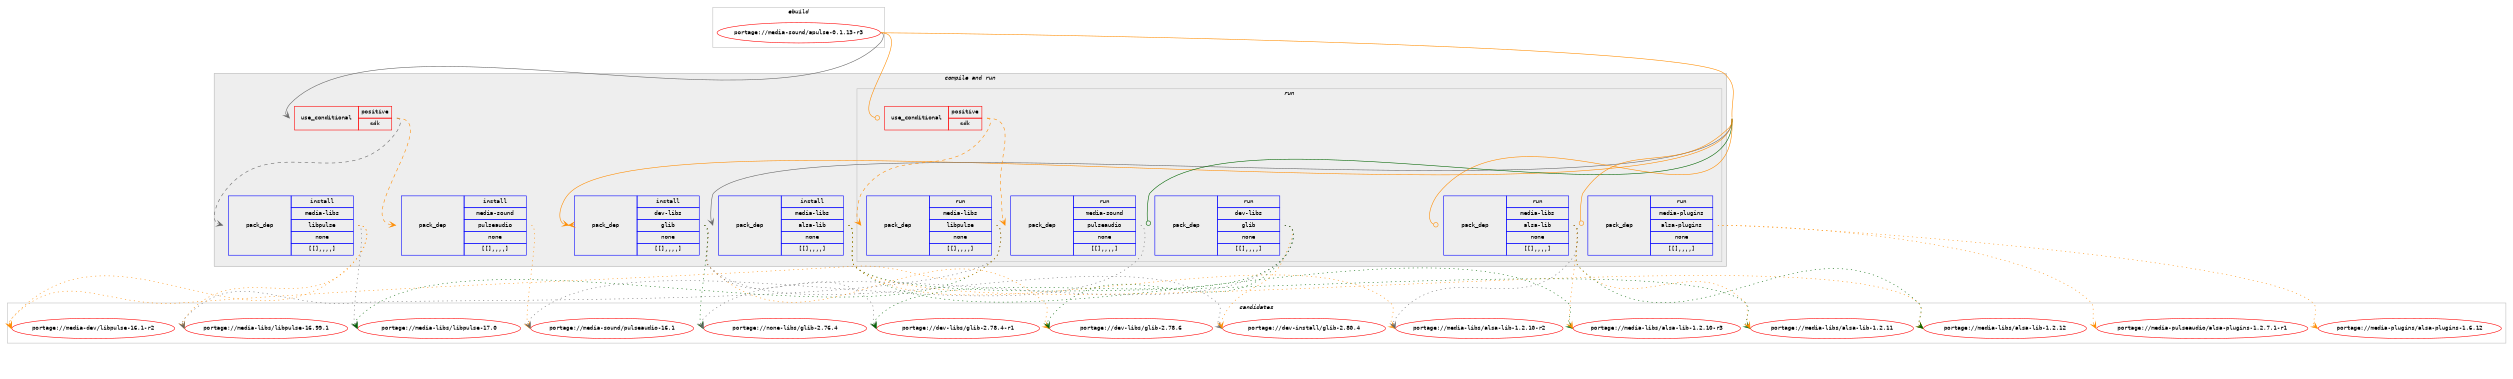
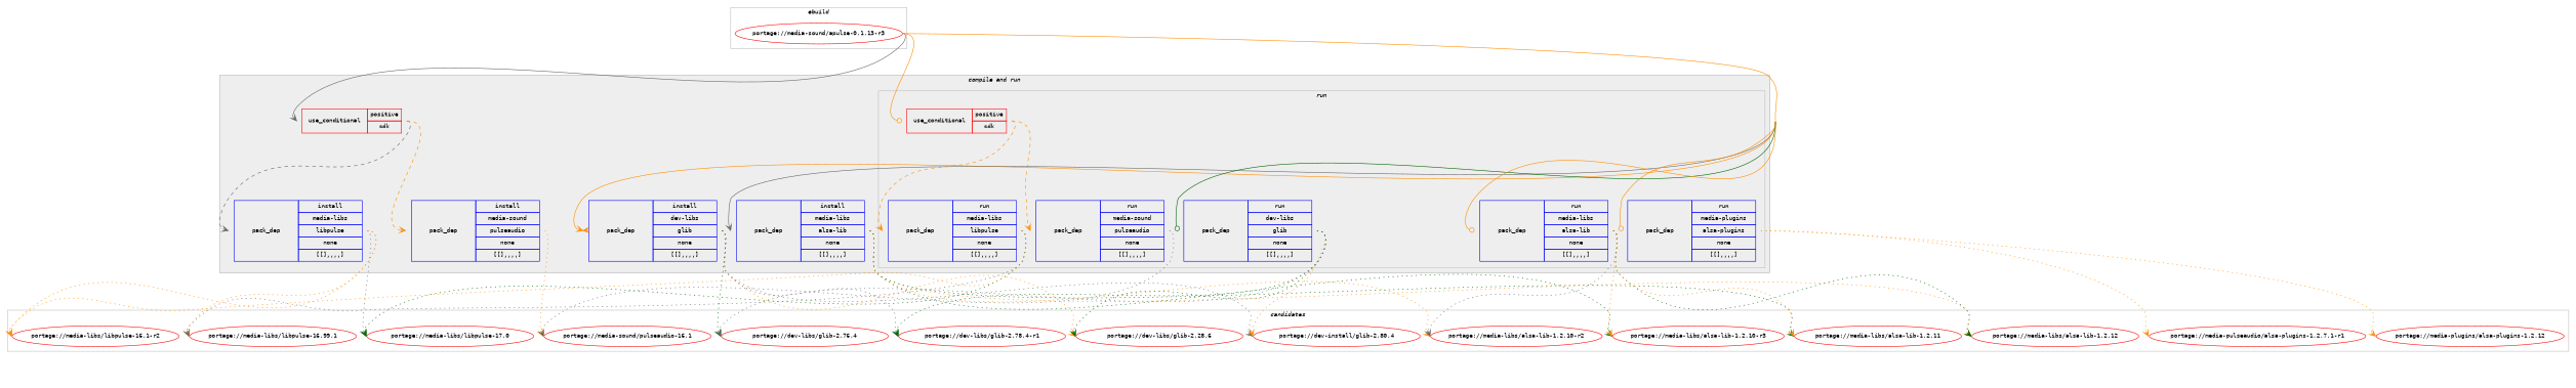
  digraph {
    compound=true
    concentrate=true
    fontname="DejaVu Sans Mono"
    fontsize=10
    newrank=true
    rankdir=TB
    ranksep=1.5
    node [color=red fontname="DejaVu Sans Mono" fontsize=10]
    edge [arrowhead=vee color=darkorange fontname="DejaVu Sans Mono" headport=w style=dotted tailport=e weight=100]
    n1 [label="portage://media-sound/apulse-0.1.13-r3" width=4]
    n2 [color=blue label=<<TABLE BORDER="0" CELLBORDER="1" CELLSPACING="0" CELLPADDING="4" WIDTH="220"><TR><TD ROWSPAN="6" CELLPADDING="30">pack_dep</TD></TR><TR><TD WIDTH="110">install</TD></TR><TR><TD>media-libs</TD></TR><TR><TD>libpulse</TD></TR><TR><TD>none</TD></TR><TR><TD>[[],,,,]</TD></TR></TABLE>> shape=none]
    n3 [color=blue label=<<TABLE BORDER="0" CELLBORDER="1" CELLSPACING="0" CELLPADDING="4" WIDTH="220"><TR><TD ROWSPAN="6" CELLPADDING="30">pack_dep</TD></TR><TR><TD WIDTH="110">install</TD></TR><TR><TD>media-sound</TD></TR><TR><TD>pulseaudio</TD></TR><TR><TD>none</TD></TR><TR><TD>[[],,,,]</TD></TR></TABLE>> shape=none]
    n4 [label=<<TABLE BORDER="0" CELLBORDER="1" CELLSPACING="0" CELLPADDING="4"><TR><TD ROWSPAN="3" CELLPADDING="10">use_conditional</TD></TR><TR><TD>positive</TD></TR><TR><TD>sdk</TD></TR></TABLE>> shape=none]
    n5 [color=blue label=<<TABLE BORDER="0" CELLBORDER="1" CELLSPACING="0" CELLPADDING="4" WIDTH="220"><TR><TD ROWSPAN="6" CELLPADDING="30">pack_dep</TD></TR><TR><TD WIDTH="110">install</TD></TR><TR><TD>dev-libs</TD></TR><TR><TD>glib</TD></TR><TR><TD>none</TD></TR><TR><TD>[[],,,,]</TD></TR></TABLE>> shape=none]
    n6 [color=blue label=<<TABLE BORDER="0" CELLBORDER="1" CELLSPACING="0" CELLPADDING="4" WIDTH="220"><TR><TD ROWSPAN="6" CELLPADDING="30">pack_dep</TD></TR><TR><TD WIDTH="110">install</TD></TR><TR><TD>media-libs</TD></TR><TR><TD>alsa-lib</TD></TR><TR><TD>none</TD></TR><TR><TD>[[],,,,]</TD></TR></TABLE>> shape=none]
    n7 [color=blue label=<<TABLE BORDER="0" CELLBORDER="1" CELLSPACING="0" CELLPADDING="4" WIDTH="220"><TR><TD ROWSPAN="6" CELLPADDING="30">pack_dep</TD></TR><TR><TD WIDTH="110">run</TD></TR><TR><TD>media-libs</TD></TR><TR><TD>libpulse</TD></TR><TR><TD>none</TD></TR><TR><TD>[[],,,,]</TD></TR></TABLE>> shape=none]
    n8 [color=blue label=<<TABLE BORDER="0" CELLBORDER="1" CELLSPACING="0" CELLPADDING="4" WIDTH="220"><TR><TD ROWSPAN="6" CELLPADDING="30">pack_dep</TD></TR><TR><TD WIDTH="110">run</TD></TR><TR><TD>media-sound</TD></TR><TR><TD>pulseaudio</TD></TR><TR><TD>none</TD></TR><TR><TD>[[],,,,]</TD></TR></TABLE>> shape=none]
    n9 [label=<<TABLE BORDER="0" CELLBORDER="1" CELLSPACING="0" CELLPADDING="4"><TR><TD ROWSPAN="3" CELLPADDING="10">use_conditional</TD></TR><TR><TD>positive</TD></TR><TR><TD>sdk</TD></TR></TABLE>> shape=none]
    n10 [color=blue label=<<TABLE BORDER="0" CELLBORDER="1" CELLSPACING="0" CELLPADDING="4" WIDTH="220"><TR><TD ROWSPAN="6" CELLPADDING="30">pack_dep</TD></TR><TR><TD WIDTH="110">run</TD></TR><TR><TD>dev-libs</TD></TR><TR><TD>glib</TD></TR><TR><TD>none</TD></TR><TR><TD>[[],,,,]</TD></TR></TABLE>> shape=none]
    n11 [color=blue label=<<TABLE BORDER="0" CELLBORDER="1" CELLSPACING="0" CELLPADDING="4" WIDTH="220"><TR><TD ROWSPAN="6" CELLPADDING="30">pack_dep</TD></TR><TR><TD WIDTH="110">run</TD></TR><TR><TD>media-libs</TD></TR><TR><TD>alsa-lib</TD></TR><TR><TD>none</TD></TR><TR><TD>[[],,,,]</TD></TR></TABLE>> shape=none]
    n12 [color=blue label=<<TABLE BORDER="0" CELLBORDER="1" CELLSPACING="0" CELLPADDING="4" WIDTH="220"><TR><TD ROWSPAN="6" CELLPADDING="30">pack_dep</TD></TR><TR><TD WIDTH="110">run</TD></TR><TR><TD>media-plugins</TD></TR><TR><TD>alsa-plugins</TD></TR><TR><TD>none</TD></TR><TR><TD>[[],,,,]</TD></TR></TABLE>> shape=none]
    n13 [label="portage://media-libs/libpulse-17.0" width=4]
    n14 [label="portage://media-libs/libpulse-16.99.1" width=4]
-   n15 [label="portage://media-dev/libpulse-16.1-r2" width=4]
+   n15 [label="portage://media-libs/libpulse-16.1-r2" width=4]
    n16 [label="portage://media-sound/pulseaudio-16.1" width=4]
    n17 [label="portage://dev-install/glib-2.80.4" width=4]
-   n18 [label="portage://dev-libs/glib-2.78.6" width=4]
+   n18 [label="portage://dev-libs/glib-2.28.6" width=4]
    n19 [label="portage://dev-libs/glib-2.78.4-r1" width=4]
-   n20 [label="portage://none-libs/glib-2.76.4" width=4]
+   n20 [label="portage://dev-libs/glib-2.76.4" width=4]
    n21 [label="portage://media-libs/alsa-lib-1.2.12" width=4]
    n22 [label="portage://media-libs/alsa-lib-1.2.11" width=4]
    n23 [label="portage://media-libs/alsa-lib-1.2.10-r3" width=4]
    n24 [label="portage://media-libs/alsa-lib-1.2.10-r2" width=4]
-   n25 [label="portage://media-plugins/alsa-plugins-1.6.12" width=4]
+   n25 [label="portage://media-plugins/alsa-plugins-1.2.12" width=4]
    n26 [label="portage://media-pulseaudio/alsa-plugins-1.2.7.1-r1" width=4]
    subgraph cluster_1 {
      color=gray
      label=<<i>ebuild</i>>
      n1
    }
    subgraph cluster_2 {
      color=gray
      label=<<i>dependencies</i>>
      subgraph cluster_3 {
        color=gray
        fillcolor="#eeeeee"
        label=<<i>compile</i>>
        style=filled
        subgraph sub_4 {
          color=gray
          fillcolor="#eeeeee"
          label=<<i>compile</i>>
          style=filled
          n4
          subgraph sub_5 {
            color=gray
            fillcolor="#eeeeee"
            label=<<i>compile</i>>
            style=filled
            n2
          }
          subgraph sub_6 {
            color=gray
            fillcolor="#eeeeee"
            label=<<i>compile</i>>
            style=filled
            n3
          }
        }
        subgraph sub_7 {
          color=gray
          fillcolor="#eeeeee"
          label=<<i>compile</i>>
          style=filled
          n5
        }
        subgraph sub_8 {
          color=gray
          fillcolor="#eeeeee"
          label=<<i>compile</i>>
          style=filled
          n6
        }
      }
      subgraph cluster_9 {
        color=gray
        fillcolor="#eeeeee"
        label=<<i>compile and run</i>>
        style=filled
      }
      subgraph cluster_10 {
        color=gray
        fillcolor="#eeeeee"
        label=<<i>run</i>>
        style=filled
        subgraph sub_11 {
          color=gray
          fillcolor="#eeeeee"
          label=<<i>run</i>>
          style=filled
          n9
          subgraph sub_12 {
            color=gray
            fillcolor="#eeeeee"
            label=<<i>run</i>>
            style=filled
            n7
          }
          subgraph sub_13 {
            color=gray
            fillcolor="#eeeeee"
            label=<<i>run</i>>
            style=filled
            n8
          }
        }
        subgraph sub_14 {
          color=gray
          fillcolor="#eeeeee"
          label=<<i>run</i>>
          style=filled
          n10
        }
        subgraph sub_15 {
          color=gray
          fillcolor="#eeeeee"
          label=<<i>run</i>>
          style=filled
          n11
        }
        subgraph sub_16 {
          color=gray
          fillcolor="#eeeeee"
          label=<<i>run</i>>
          style=filled
          n12
        }
      }
    }
    subgraph cluster_17 {
      color=gray
      label=<<i>candidates</i>>
      rank=same
      subgraph sub_18 {
        color=black
        label=<<i>candidates</i>>
        nodesep=1
        rank=same
        n13
        n14
        n15
      }
      subgraph sub_19 {
        color=black
        label=<<i>candidates</i>>
        nodesep=1
        rank=same
        n16
      }
      subgraph sub_20 {
        color=black
        label=<<i>candidates</i>>
        nodesep=1
        rank=same
        n17
        n18
        n19
        n20
      }
      subgraph sub_21 {
        color=black
        label=<<i>candidates</i>>
        nodesep=1
        rank=same
        n21
        n22
        n23
        n24
      }
      subgraph sub_22 {
        color=black
        label=<<i>candidates</i>>
        nodesep=1
        rank=same
        n13
        n14
        n15
      }
      subgraph sub_23 {
        color=black
        label=<<i>candidates</i>>
        nodesep=1
        rank=same
        n16
      }
      subgraph sub_24 {
        color=black
        label=<<i>candidates</i>>
        nodesep=1
        rank=same
        n17
        n18
        n19
        n20
      }
      subgraph sub_25 {
        color=black
        label=<<i>candidates</i>>
        nodesep=1
        rank=same
        n21
        n22
        n23
        n24
      }
      subgraph sub_26 {
        color=black
        label=<<i>candidates</i>>
        nodesep=1
        rank=same
        n25
        n26
      }
    }
    n1 -> n4 [color=gray40 style=solid weight=20]
    n1 -> n5 [style=solid weight=20]
    n1 -> n6 [color=gray40 style=solid weight=20]
    n1 -> n9 [arrowhead=odot style=solid weight=20]
    n1 -> n10 [arrowhead=odot color=darkgreen style=solid weight=20]
    n1 -> n11 [arrowhead=odot style=solid weight=20]
    n1 -> n12 [arrowhead=odot style=solid weight=20]
    n2 -> n13 [color=gray40]
    n2 -> n14
    n2 -> n15
    n3 -> n16
    n4 -> n2 [color=gray40 style=dashed weight=20]
    n4 -> n3 [style=dashed weight=20]
    n5 -> n17 [color=gray40]
    n5 -> n18
    n5 -> n19 [color=gray40]
    n5 -> n20 [color=darkgreen]
    n6 -> n21
    n6 -> n22 [color=darkgreen]
    n6 -> n23 [color=darkgreen]
    n6 -> n24
    n7 -> n13 [color=darkgreen]
    n7 -> n14 [color=gray40]
    n7 -> n15
    n8 -> n16 [color=gray40]
    n9 -> n7 [style=dashed weight=20]
    n9 -> n8 [style=dashed weight=20]
    n10 -> n17
    n10 -> n18 [color=darkgreen]
    n10 -> n19 [color=darkgreen]
    n10 -> n20 [color=gray40]
    n11 -> n21 [color=darkgreen]
    n11 -> n22
    n11 -> n23
    n11 -> n24 [color=gray40]
    n12 -> n25
    n12 -> n26
  }
